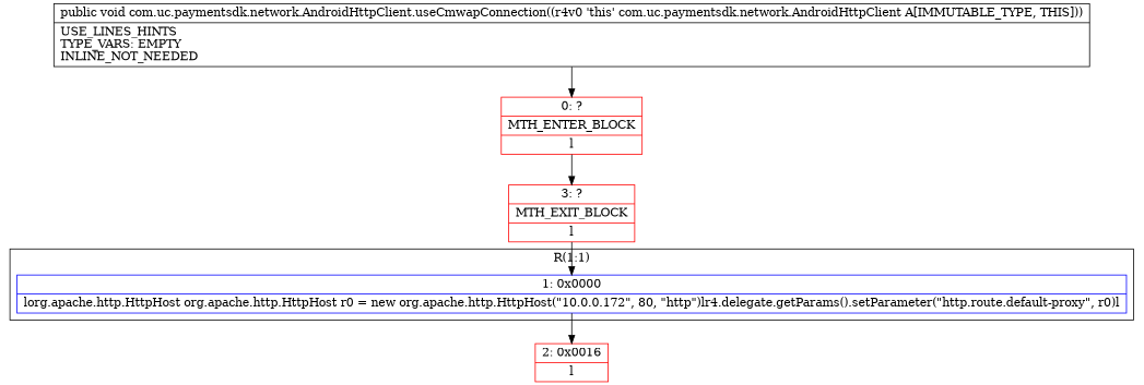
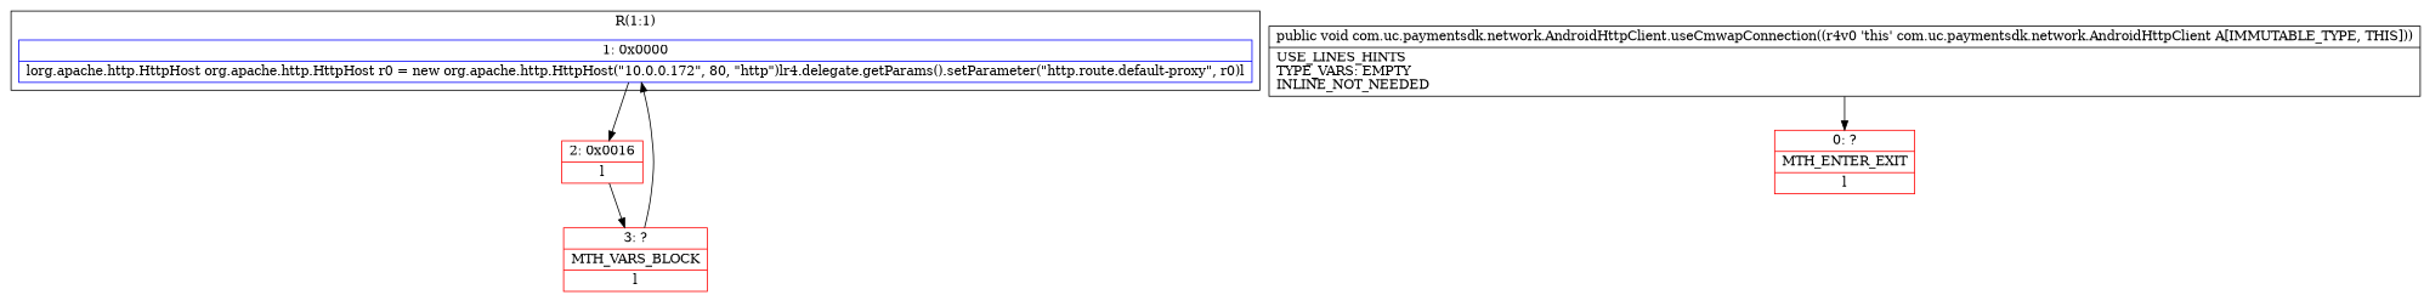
  digraph {
    node [color=red shape=record]
    n1 [color=blue label="{1\:\ 0x0000|lorg.apache.http.HttpHost org.apache.http.HttpHost r0 = new org.apache.http.HttpHost(\"10.0.0.172\", 80, \"http\")lr4.delegate.getParams().setParameter(\"http.route.default\-proxy\", r0)l}"]
    n2 [label="{2\:\ 0x0016|l}"]
-   n3 [label="{3\:\ ?|MTH_EXIT_BLOCK\l|l}"]
-   n4 [label="{0\:\ ?|MTH_ENTER_BLOCK\l|l}"]
+   n3 [label="{3\:\ ?|MTH_VARS_BLOCK\l|l}"]
+   n4 [label="{0\:\ ?|MTH_ENTER_EXIT\l|l}"]
    n5 [label="{public void com.uc.paymentsdk.network.AndroidHttpClient.useCmwapConnection((r4v0 'this' com.uc.paymentsdk.network.AndroidHttpClient A[IMMUTABLE_TYPE, THIS]))  | USE_LINES_HINTS\lTYPE_VARS: EMPTY\lINLINE_NOT_NEEDED\l}" color=""]
    subgraph cluster_1 {
      label="R(1:1)"
      n1
    }
    n1 -> n2
-   n4 -> n3
+   n2 -> n3
    n3 -> n1
    n5 -> n4
  }
